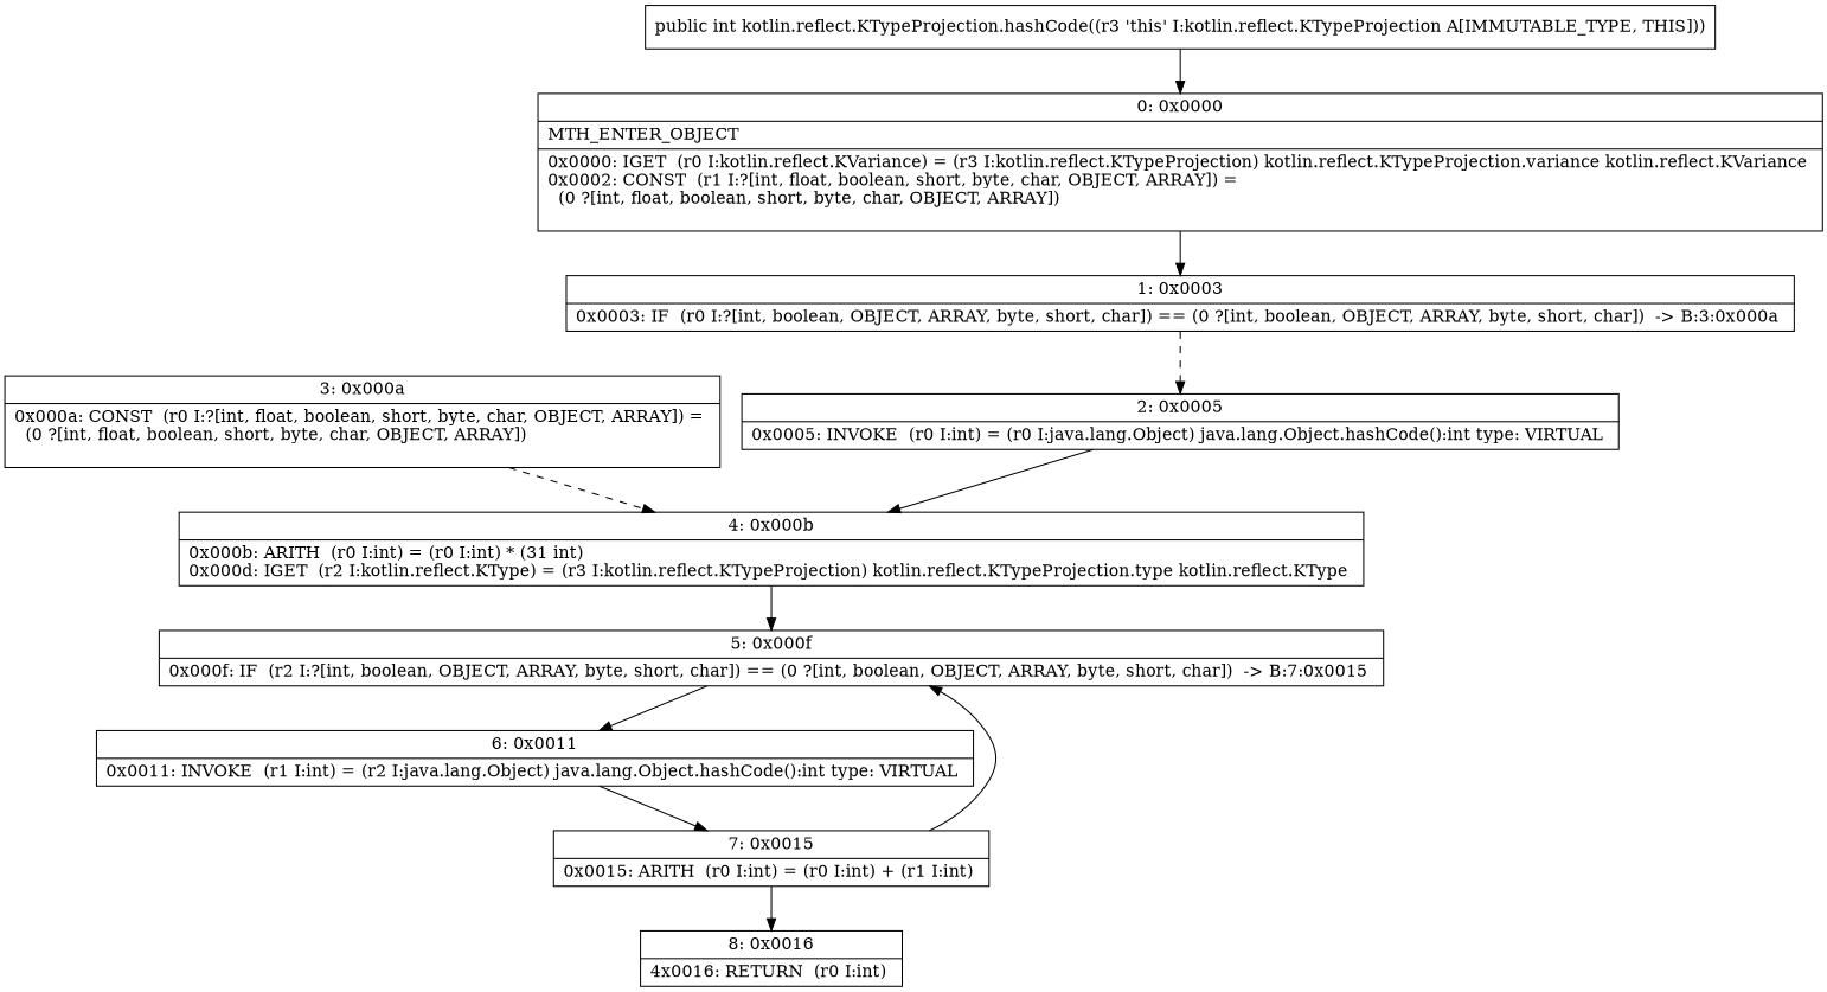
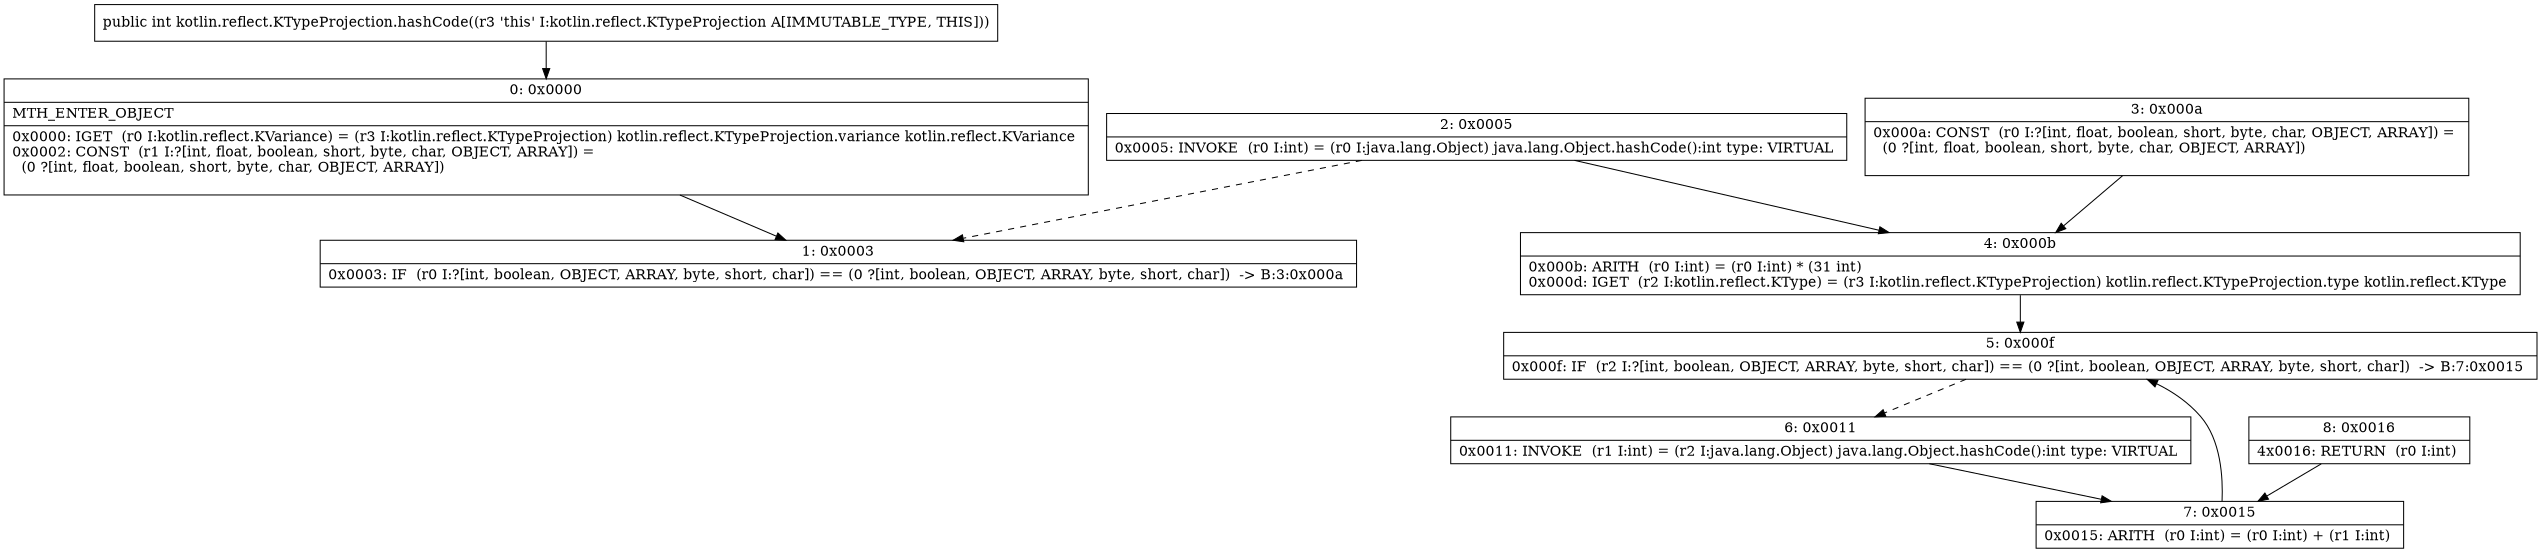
  digraph {
    node [shape=record]
    n1 [label="{0\:\ 0x0000|MTH_ENTER_OBJECT\l|0x0000: IGET  (r0 I:kotlin.reflect.KVariance) = (r3 I:kotlin.reflect.KTypeProjection) kotlin.reflect.KTypeProjection.variance kotlin.reflect.KVariance \l0x0002: CONST  (r1 I:?[int, float, boolean, short, byte, char, OBJECT, ARRAY]) = \l  (0 ?[int, float, boolean, short, byte, char, OBJECT, ARRAY])\l \l}"]
    n2 [label="{1\:\ 0x0003|0x0003: IF  (r0 I:?[int, boolean, OBJECT, ARRAY, byte, short, char]) == (0 ?[int, boolean, OBJECT, ARRAY, byte, short, char])  \-\> B:3:0x000a \l}"]
    n3 [label="{2\:\ 0x0005|0x0005: INVOKE  (r0 I:int) = (r0 I:java.lang.Object) java.lang.Object.hashCode():int type: VIRTUAL \l}"]
    n4 [label="{4\:\ 0x000b|0x000b: ARITH  (r0 I:int) = (r0 I:int) * (31 int) \l0x000d: IGET  (r2 I:kotlin.reflect.KType) = (r3 I:kotlin.reflect.KTypeProjection) kotlin.reflect.KTypeProjection.type kotlin.reflect.KType \l}"]
    n5 [label="{3\:\ 0x000a|0x000a: CONST  (r0 I:?[int, float, boolean, short, byte, char, OBJECT, ARRAY]) = \l  (0 ?[int, float, boolean, short, byte, char, OBJECT, ARRAY])\l \l}"]
    n6 [label="{5\:\ 0x000f|0x000f: IF  (r2 I:?[int, boolean, OBJECT, ARRAY, byte, short, char]) == (0 ?[int, boolean, OBJECT, ARRAY, byte, short, char])  \-\> B:7:0x0015 \l}"]
    n7 [label="{6\:\ 0x0011|0x0011: INVOKE  (r1 I:int) = (r2 I:java.lang.Object) java.lang.Object.hashCode():int type: VIRTUAL \l}"]
    n8 [label="{7\:\ 0x0015|0x0015: ARITH  (r0 I:int) = (r0 I:int) + (r1 I:int) \l}"]
    n9 [label="{8\:\ 0x0016|4x0016: RETURN  (r0 I:int) \l}"]
    n10 [label="{public int kotlin.reflect.KTypeProjection.hashCode((r3 'this' I:kotlin.reflect.KTypeProjection A[IMMUTABLE_TYPE, THIS])) }"]
    n1 -> n2
-   n2 -> n3 [style=dashed]
+   n3 -> n2 [style=dashed]
    n3 -> n4
    n4 -> n6
-   n5 -> n4 [style=dashed]
-   n6 -> n7 [style=solid]
+   n5 -> n4
+   n6 -> n7 [style=dashed]
    n7 -> n8
    n8 -> n6
-   n8 -> n9
+   n9 -> n8
    n10 -> n1
  }
